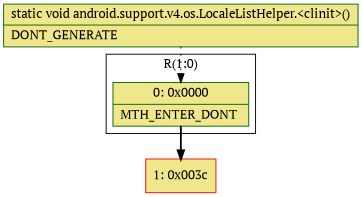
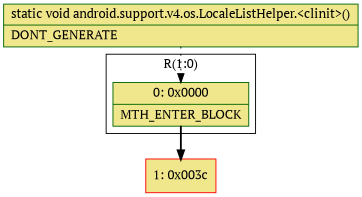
  digraph {
    fontname="PT Serif"
    node [color=darkgreen shape=record style=filled fillcolor=khaki fontname="PT Serif"]
    edge [fontname="PT Serif"]
-   n1 [label="{0\:\ 0x0000|MTH_ENTER_DONT\l}"]
+   n1 [label="{0\:\ 0x0000|MTH_ENTER_BLOCK\l}"]
    n2 [color=red label="{1\:\ 0x003c}"]
    n3 [label="{static void android.support.v4.os.LocaleListHelper.\<clinit\>()  | DONT_GENERATE\l}"]
    subgraph cluster_1 {
      label="R(1:0)"
      n1
    }
    n1 -> n2 [style=bold]
    n3 -> n1 [style=dotted]
  }
